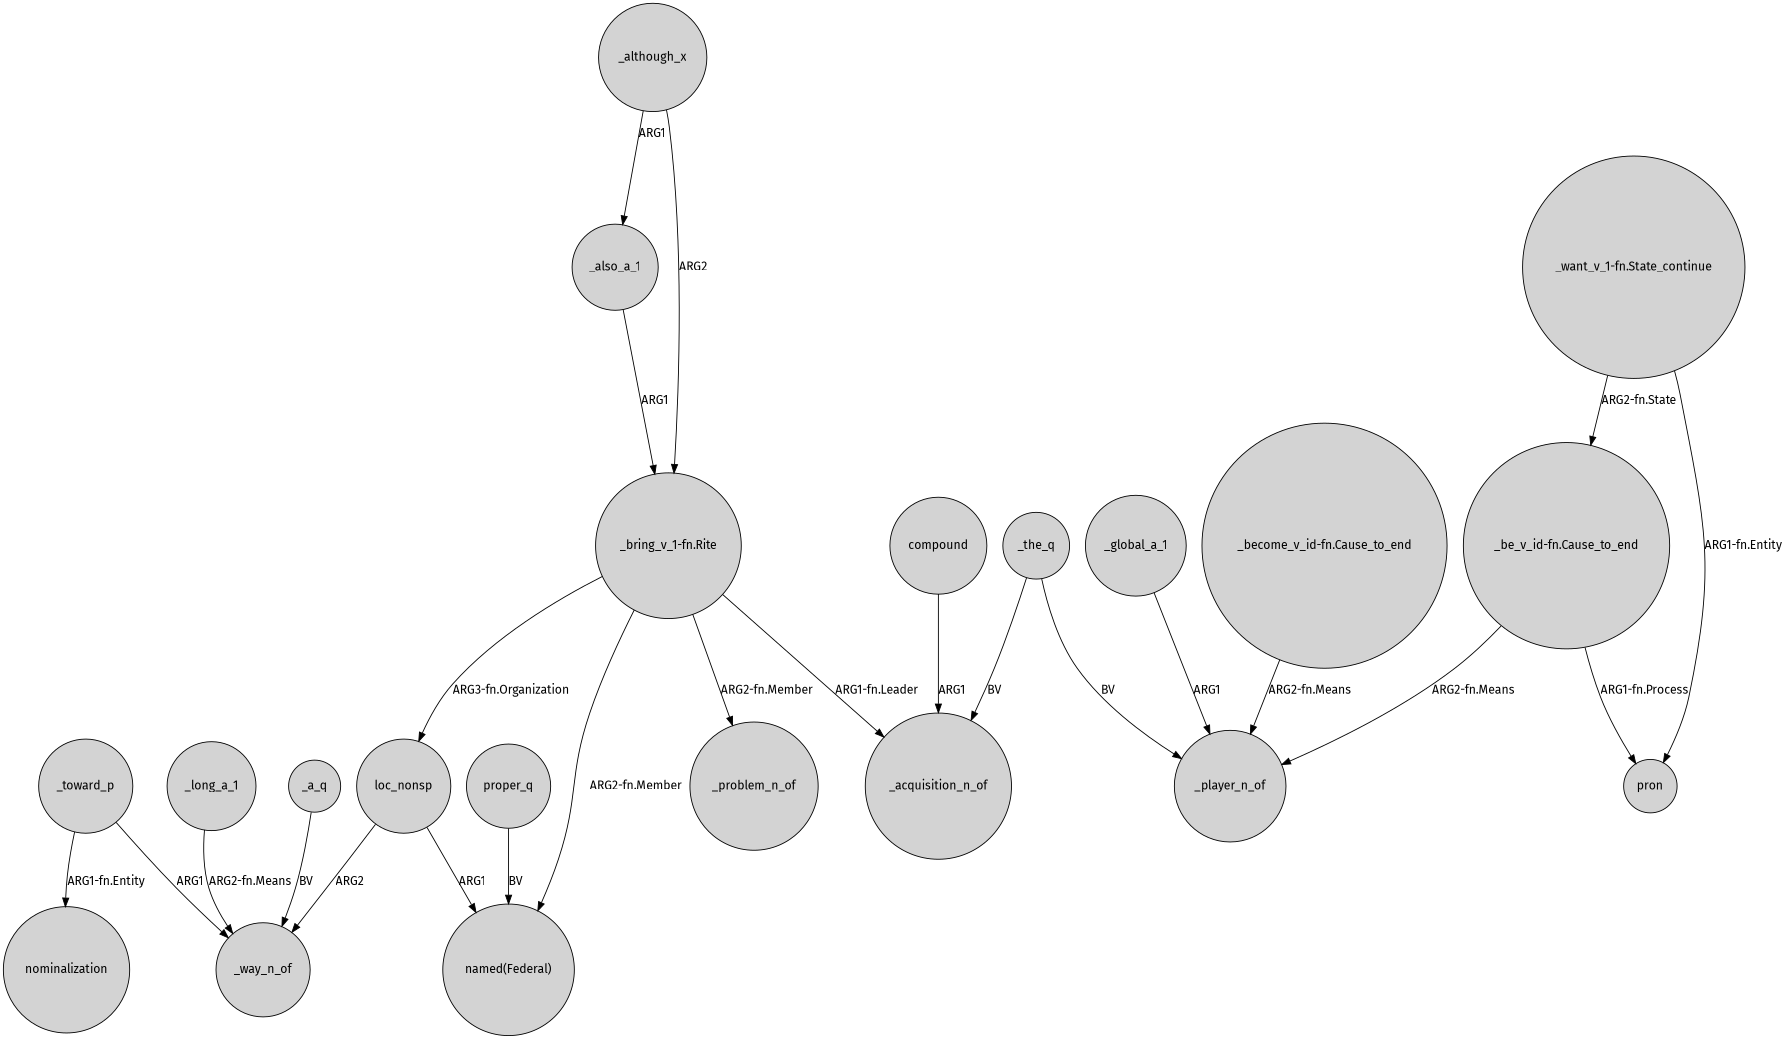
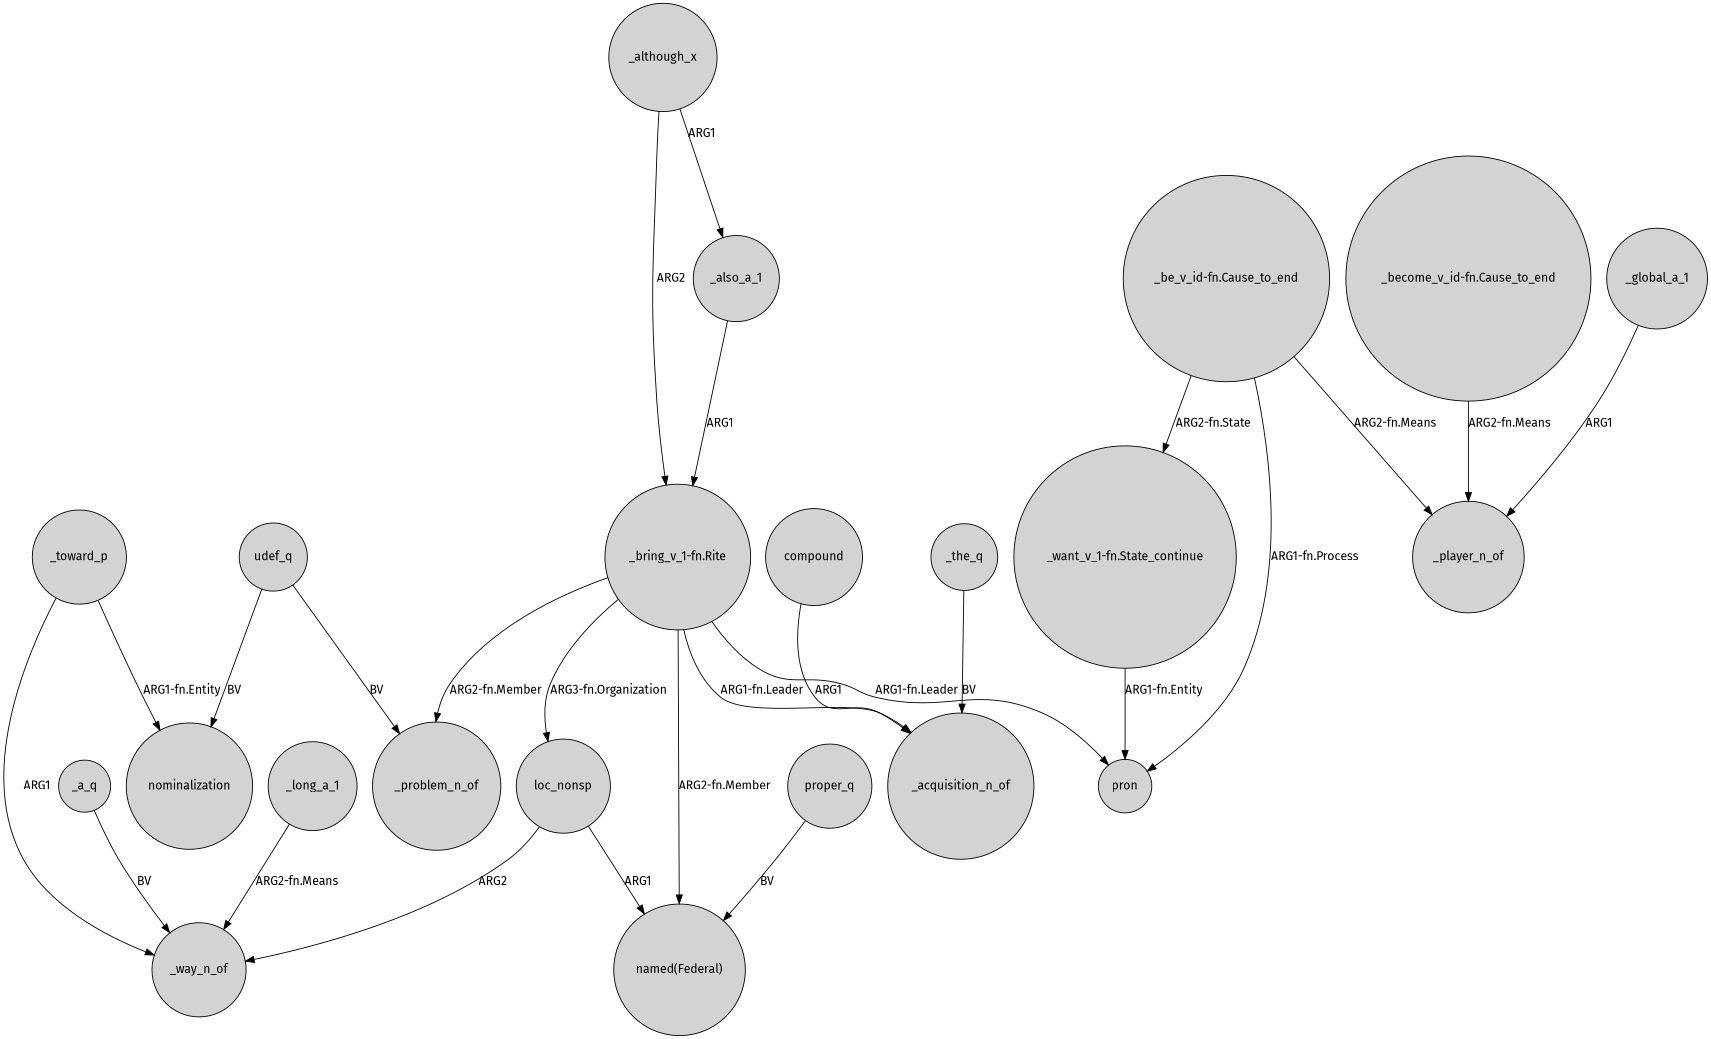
  digraph {
    fontname="Fira Sans"
    node [fontname="Fira Sans" shape=circle style=filled]
    edge [fontname="Fira Sans"]
    loc_nonsp
    _way_n_of
    "named(Federal)"
    _a_q
    _also_a_1
    "_bring_v_1-fn.Rite"
    _problem_n_of
    _acquisition_n_of
    pron
    compound
+   udef_q
    nominalization
    _the_q
    _player_n_of
    _toward_p
    "_become_v_id-fn.Cause_to_end"
    "_be_v_id-fn.Cause_to_end"
    "_want_v_1-fn.State_continue"
    proper_q
    _although_x
    _global_a_1
    _long_a_1
    loc_nonsp -> _way_n_of [label=ARG2]
    loc_nonsp -> "named(Federal)" [label=ARG1]
    _a_q -> _way_n_of [label=BV]
    _also_a_1 -> "_bring_v_1-fn.Rite" [label=ARG1]
    "_bring_v_1-fn.Rite" -> loc_nonsp [label="ARG3-fn.Organization"]
    "_bring_v_1-fn.Rite" -> "named(Federal)" [label="ARG2-fn.Member"]
    "_bring_v_1-fn.Rite" -> _problem_n_of [label="ARG2-fn.Member"]
    "_bring_v_1-fn.Rite" -> _acquisition_n_of [label="ARG1-fn.Leader"]
+   "_bring_v_1-fn.Rite" -> pron [label="ARG1-fn.Leader"]
    compound -> _acquisition_n_of [label=ARG1]
+   udef_q -> _problem_n_of [label=BV]
+   udef_q -> nominalization [label=BV]
    _the_q -> _acquisition_n_of [label=BV]
-   _the_q -> _player_n_of [label=BV]
    _toward_p -> _way_n_of [label=ARG1]
    _toward_p -> nominalization [label="ARG1-fn.Entity"]
    "_become_v_id-fn.Cause_to_end" -> _player_n_of [label="ARG2-fn.Means"]
    "_be_v_id-fn.Cause_to_end" -> pron [label="ARG1-fn.Process"]
    "_be_v_id-fn.Cause_to_end" -> _player_n_of [label="ARG2-fn.Means"]
    "_want_v_1-fn.State_continue" -> pron [label="ARG1-fn.Entity"]
-   "_want_v_1-fn.State_continue" -> "_be_v_id-fn.Cause_to_end" [label="ARG2-fn.State"]
+   "_be_v_id-fn.Cause_to_end" -> "_want_v_1-fn.State_continue" [label="ARG2-fn.State"]
    proper_q -> "named(Federal)" [label=BV]
    _although_x -> _also_a_1 [label=ARG1]
    _although_x -> "_bring_v_1-fn.Rite" [label=ARG2]
    _global_a_1 -> _player_n_of [label=ARG1]
    _long_a_1 -> _way_n_of [label="ARG2-fn.Means"]
  }
